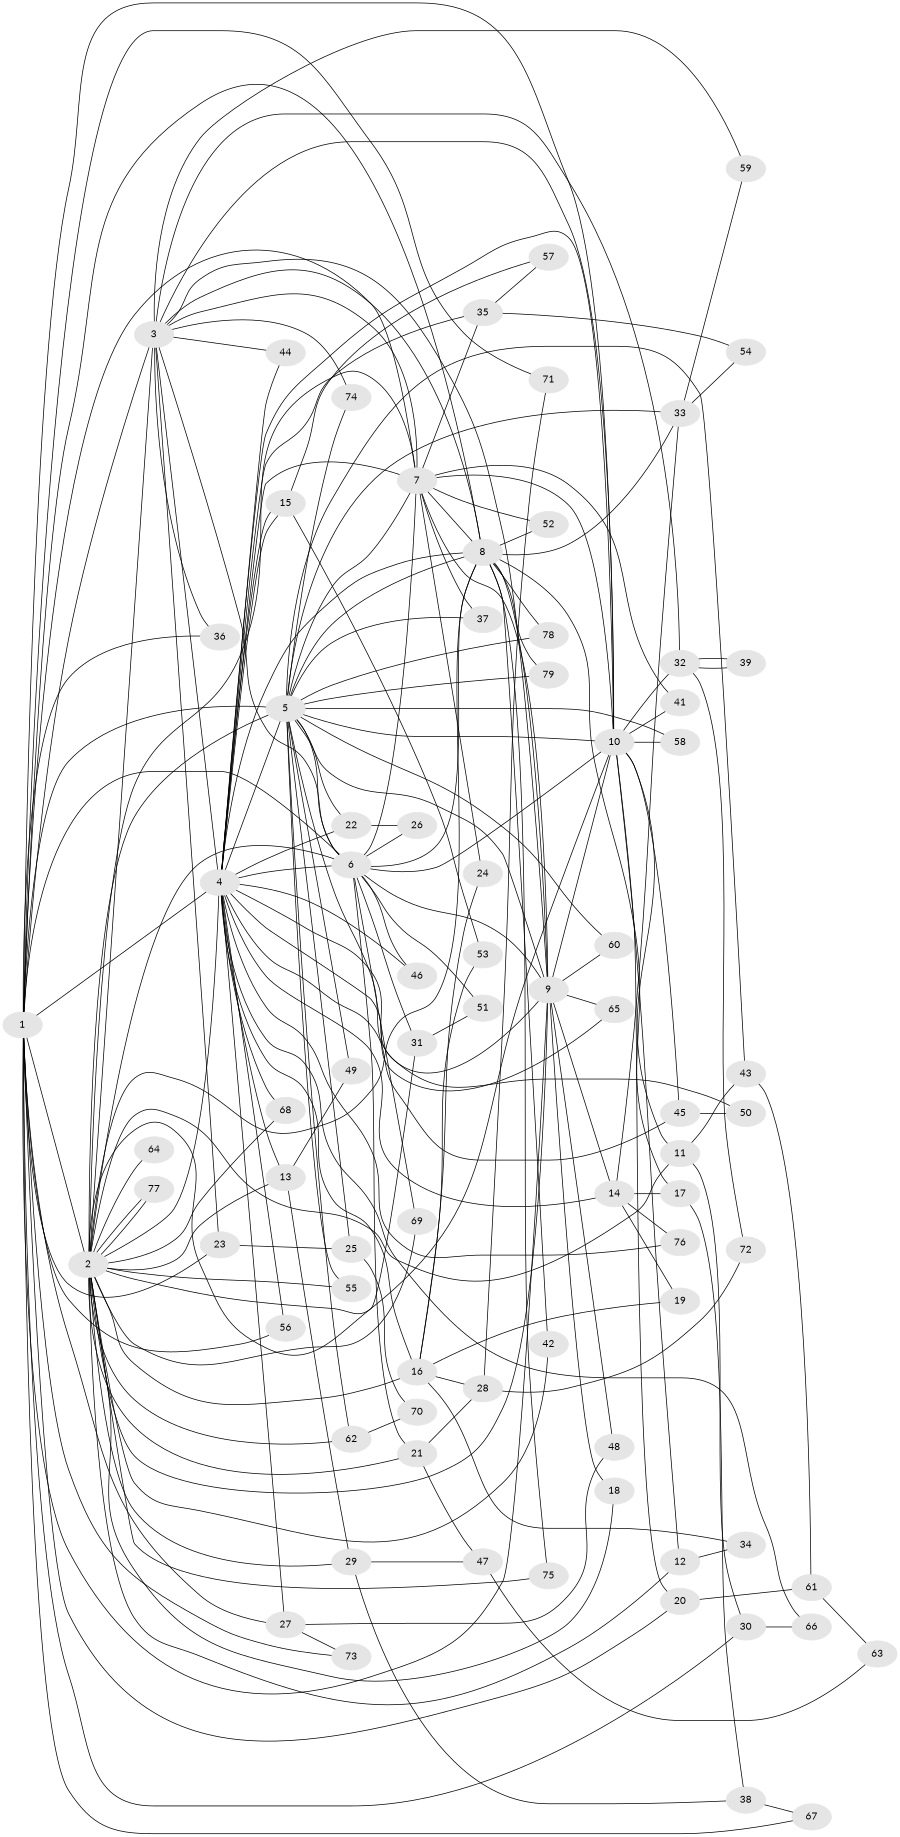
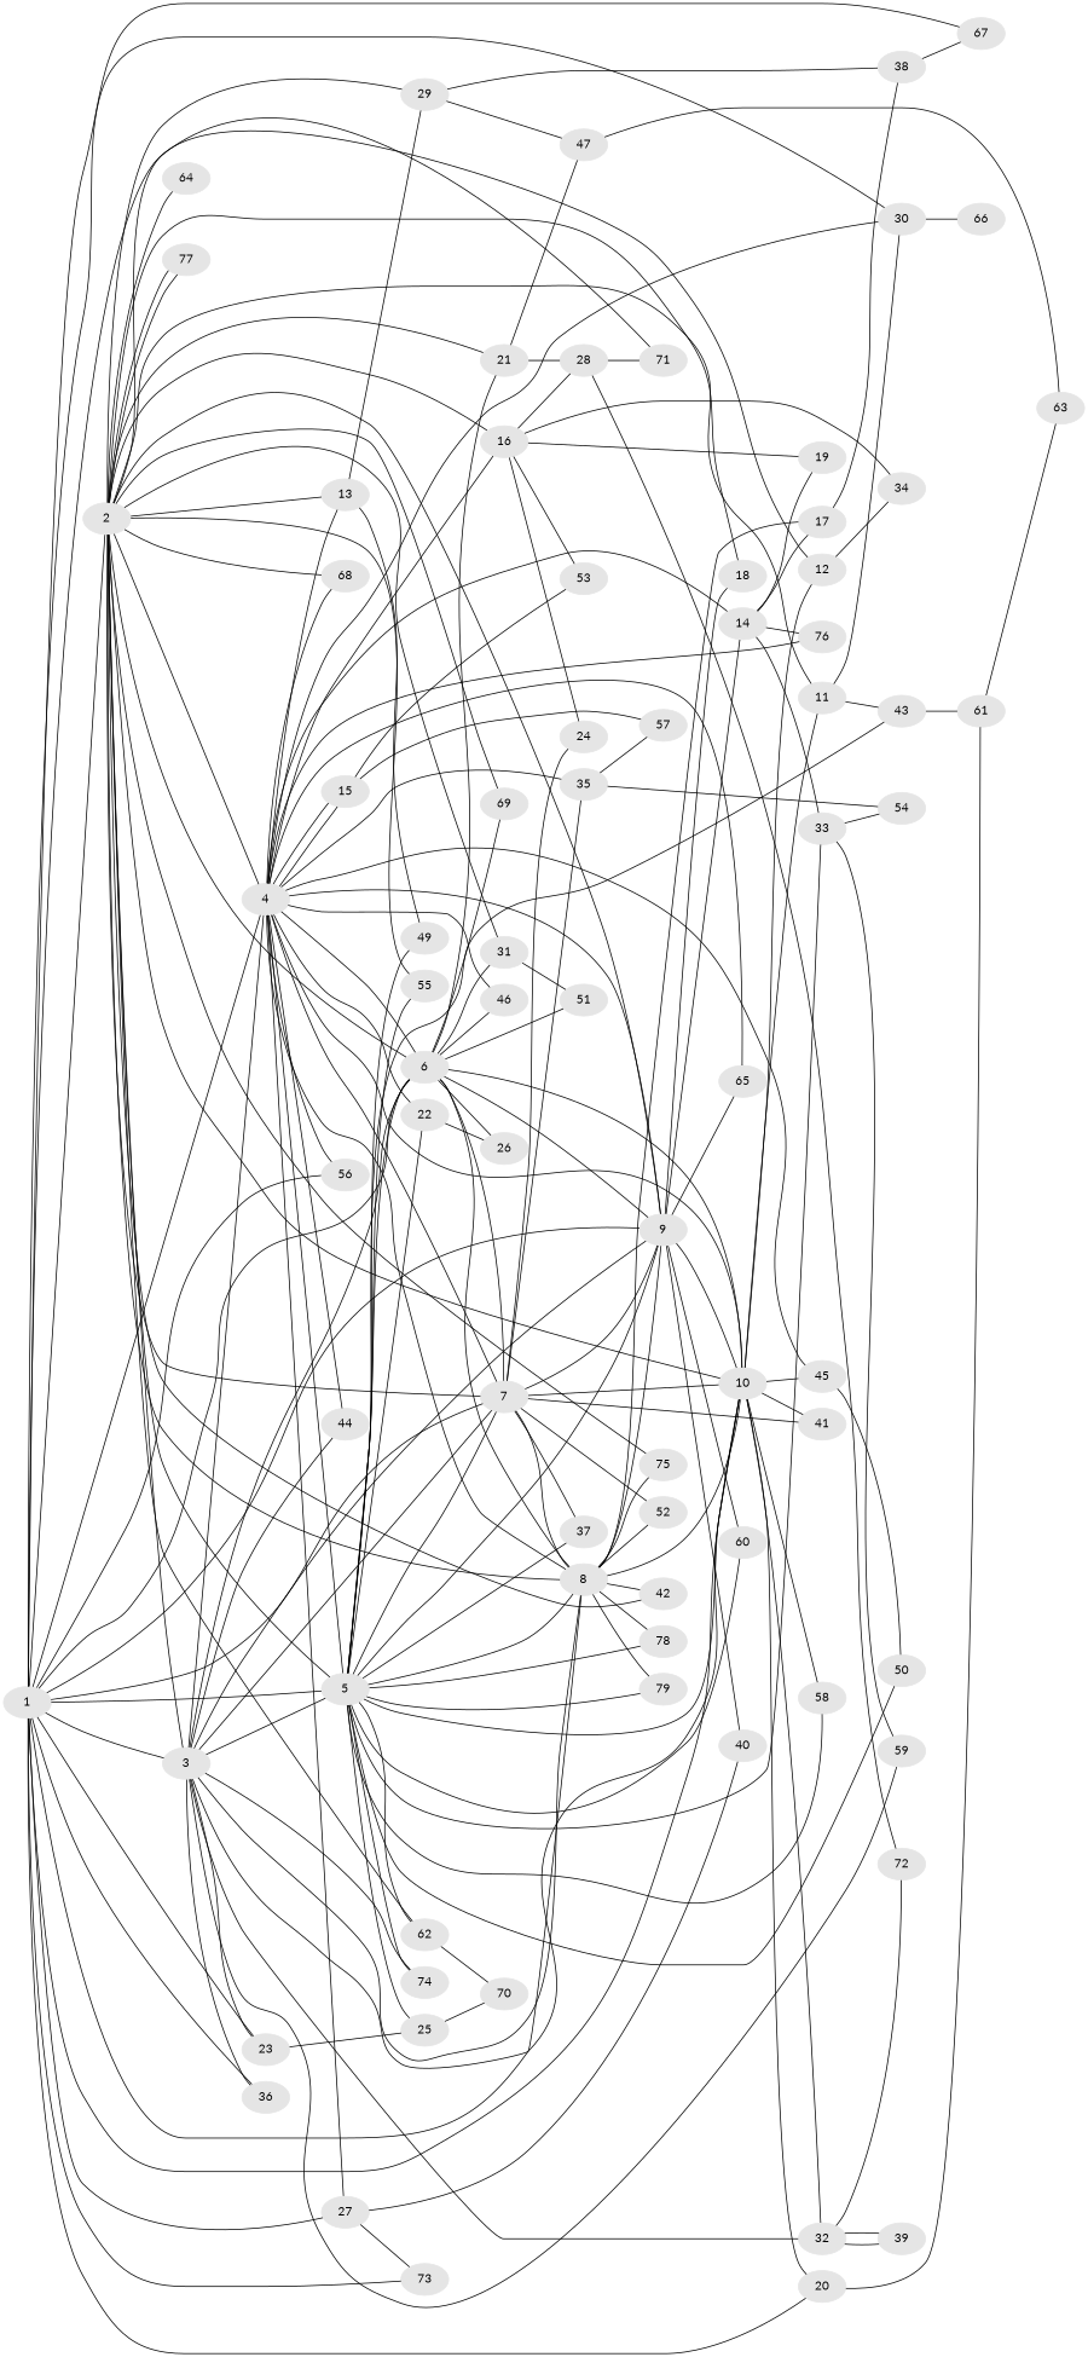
  graph {
    fontname=Lato
    rankdir=LR
    node [color=gray90 fontname=Lato style=filled]
    edge [fontname=Lato]
    1
    2
    3
    4
    5
    6
    7
    8
    9
    10
    20
    23
    27
    30
    36
    56
    67
    71
    73
    11
    12
    13
    16
    18
    21
    29
    31
    42
    55
    62
    64
    68
    69
    75
    77
    32
    44
    59
    74
    14
    15
    22
    35
    45
    46
    65
    66
    76
    25
    33
    37
    43
    49
    50
    58
    60
    78
    79
    26
    51
    24
    41
    52
    17
-   48
+   48 [label=40]
    61
    34
    19
    53
    28
    47
    38
    70
    72
    39
    57
    54
    63
    1 -- 2
    1 -- 3
    1 -- 4
    1 -- 5
    1 -- 6
    1 -- 7
    1 -- 8
    1 -- 9
    1 -- 10
    1 -- 20
    1 -- 23
    1 -- 27
    1 -- 30
    1 -- 36
    1 -- 56
    1 -- 67
    1 -- 71
    1 -- 73
    2 -- 3
    2 -- 4
    2 -- 5
    2 -- 6
    2 -- 7
    2 -- 8
    2 -- 9
    2 -- 10
    2 -- 11
    2 -- 12
    2 -- 13
    2 -- 16
    2 -- 18
    2 -- 21
    2 -- 29
    2 -- 31
    2 -- 42
    2 -- 55
    2 -- 62
    2 -- 64
    2 -- 68
    2 -- 69
    2 -- 75
    2 -- 77
    2 -- 77
    3 -- 4
+   3 -- 5
    3 -- 6
    3 -- 7
    3 -- 8
    3 -- 9
    3 -- 10
    3 -- 23
    3 -- 36
    3 -- 32
    3 -- 44
    3 -- 59
    3 -- 74
    4 -- 5
    4 -- 6
    4 -- 7
    4 -- 8
    4 -- 9
    4 -- 10
    4 -- 27
    4 -- 56
    4 -- 13
    4 -- 16
    4 -- 68
    4 -- 44
    4 -- 14
    4 -- 15
    4 -- 15
    4 -- 22
    4 -- 35
    4 -- 45
    4 -- 46
    4 -- 65
-   4 -- 66
+   4 -- 30
    4 -- 76
    5 -- 6
    5 -- 7
    5 -- 8
    5 -- 9
    5 -- 10
    5 -- 55
    5 -- 62
    5 -- 74
    5 -- 22
    5 -- 25
    5 -- 33
    5 -- 37
    5 -- 43
    5 -- 49
    5 -- 50
    5 -- 58
    5 -- 60
    5 -- 78
    5 -- 79
    6 -- 7
    6 -- 8
    6 -- 9
    6 -- 10
    6 -- 21
    6 -- 31
    6 -- 69
    6 -- 46
    6 -- 26
    6 -- 51
    7 -- 8
    7 -- 9
    7 -- 10
    7 -- 35
    7 -- 37
    7 -- 24
    7 -- 41
    7 -- 52
    8 -- 9
-   8 -- 33
+   8 -- 10
    8 -- 42
    8 -- 75
    8 -- 78
    8 -- 79
    8 -- 52
    8 -- 17
    9 -- 10
    9 -- 18
    9 -- 14
    9 -- 65
    9 -- 60
    9 -- 48
    10 -- 20
    10 -- 11
    10 -- 12
    10 -- 32
    10 -- 45
    10 -- 58
    10 -- 41
    20 -- 61
    23 -- 25
    27 -- 73
    27 -- 48
    30 -- 66
    11 -- 30
    11 -- 43
    12 -- 34
    13 -- 29
    13 -- 49
    16 -- 24
    16 -- 34
    16 -- 19
    16 -- 53
    16 -- 28
    21 -- 28
    21 -- 47
    29 -- 47
    29 -- 38
    31 -- 51
    62 -- 70
    32 -- 72
    32 -- 39
    32 -- 39
    14 -- 76
    14 -- 33
    14 -- 17
    14 -- 19
    15 -- 53
    15 -- 57
    22 -- 26
    35 -- 57
    35 -- 54
    45 -- 50
    25 -- 70
    33 -- 59
    33 -- 54
    43 -- 61
    17 -- 38
    61 -- 63
    28 -- 71
    28 -- 72
    47 -- 63
    38 -- 67
  }
